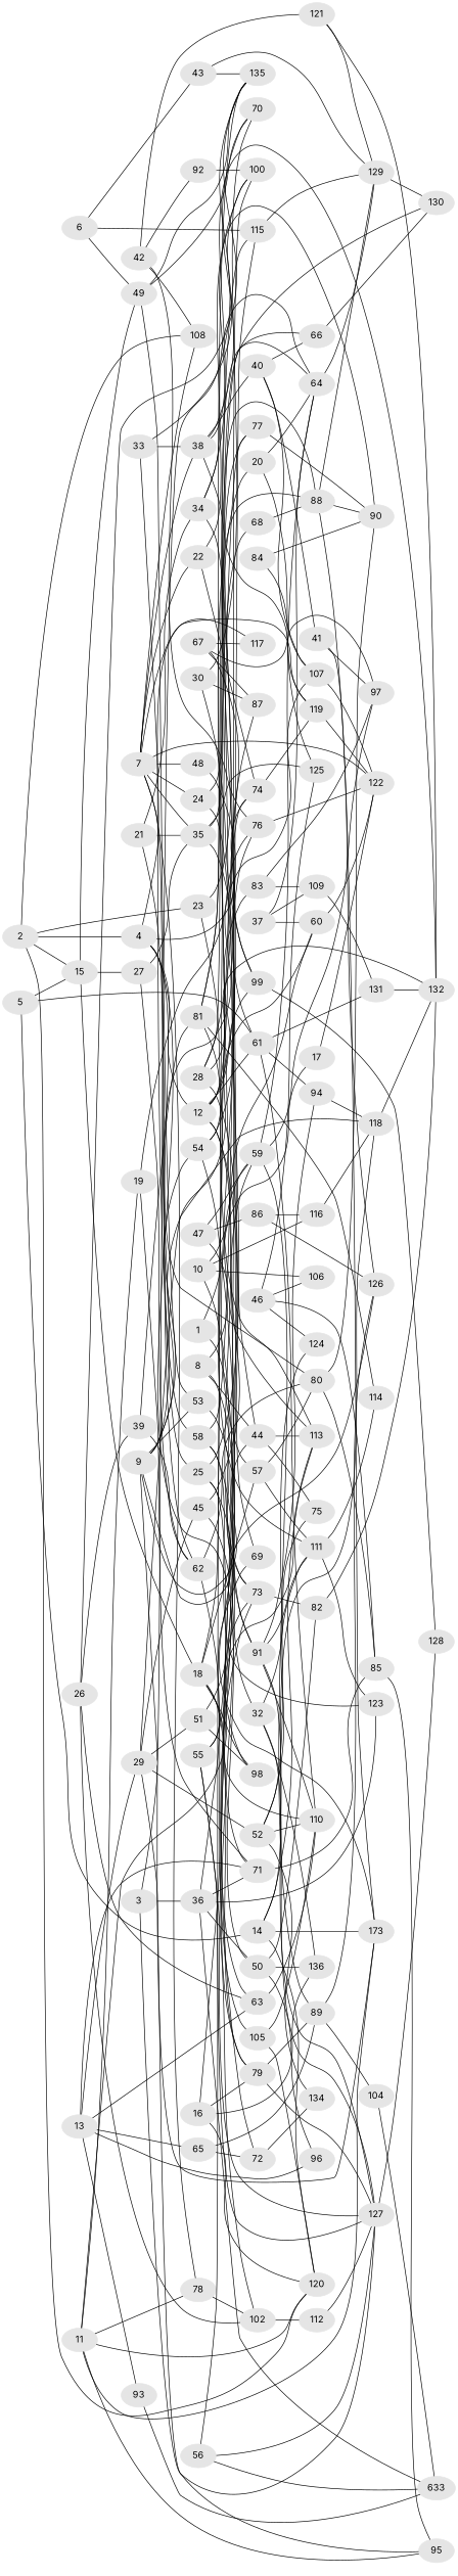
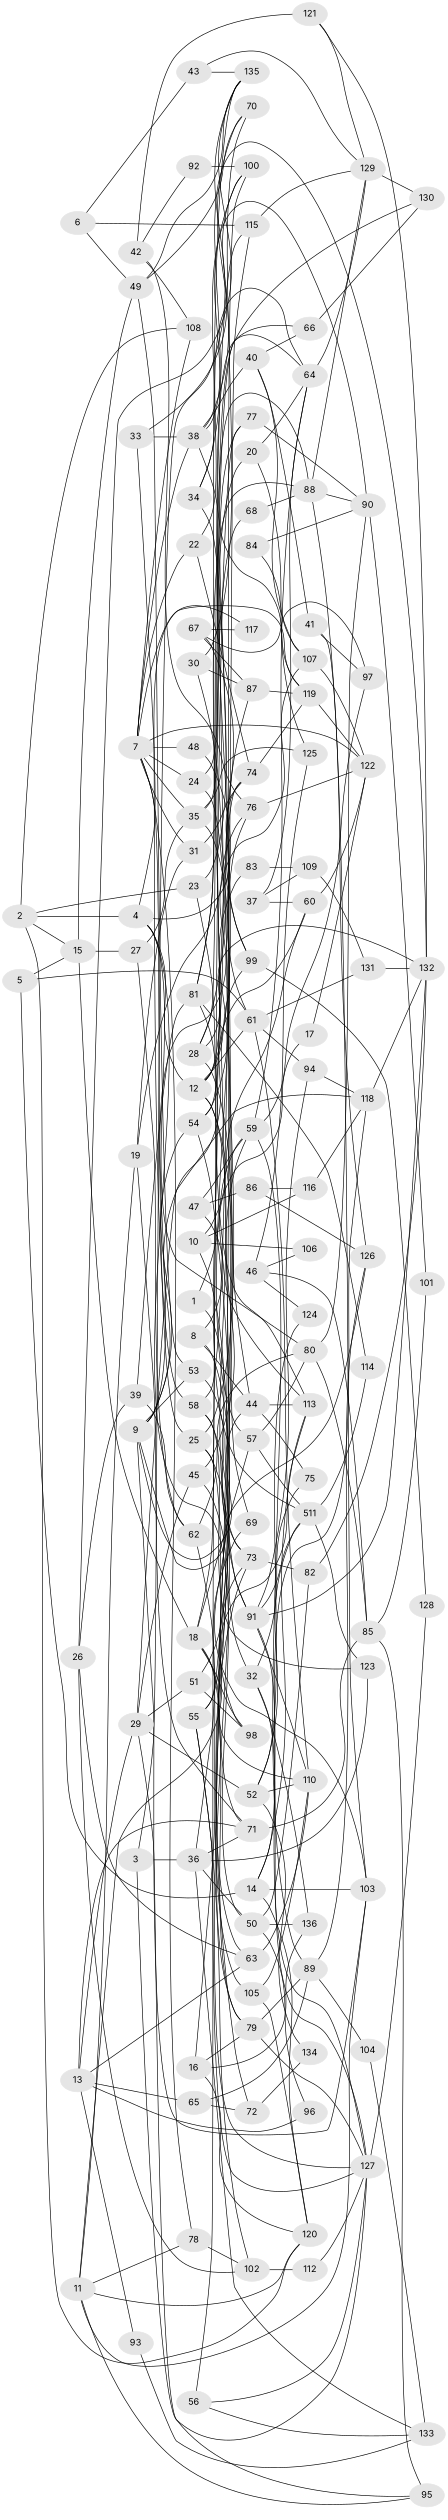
  graph {
    fontname=Inter
    rankdir=LR
    node [color=gray90 fontname=Inter style=filled]
    edge [fontname=Inter]
    1
    59
    71
    64
    97
    89
    85
    2
    4
    15
    23
    108
    120
    12
    50
    74
    80
    119
    49
    18
    27
    113
    77
    3
    36
    127
    135
    69
    123
-   133 [label=633]
+   133
    128
    61
    20
    32
    73
    99
    130
    96
    136
    82
    90
    122
    5
    14
-   103 [label=173]
+   103
    118
    110
    94
    131
    6
    43
    115
    129
    53
    70
    7
    22
    24
    25
+   31
    35
    38
    48
    78
    117
    76
    57
    125
    88
    132
    40
    102
    8
    17
    44
    63
    75
    9
    54
    107
    126
    72
    83
    10
    60
    91
    106
    116
-   111
+   111 [label=511]
    11
    19
    95
    13
    29
    65
    93
    45
    51
    52
    79
    98
    62
    16
-   21
    34
    100
    105
    26
    39
    81
    112
    28
    66
    87
    124
    134
    30
    33
    58
+   101
    37
    109
    41
    114
    42
    92
    121
    46
    47
    86
    55
    68
    56
    104
    67
    84
    1 -- 59
    1 -- 71
    59 -- 64
    59 -- 97
    59 -- 89
    71 -- 85
    64 -- 129
    89 -- 126
    89 -- 104
    85 -- 95
+   85 -- 101
    2 -- 4
    2 -- 15
    2 -- 23
    2 -- 108
    2 -- 120
    4 -- 12
    4 -- 50
    4 -- 74
    4 -- 80
    4 -- 119
    15 -- 49
    15 -- 18
    15 -- 27
    23 -- 113
    23 -- 77
    12 -- 61
    12 -- 20
    12 -- 32
    12 -- 73
    12 -- 99
    12 -- 130
    50 -- 96
    50 -- 136
    50 -- 82
    74 -- 119
    80 -- 85
    80 -- 90
    119 -- 122
    49 -- 135
    49 -- 53
    49 -- 70
    18 -- 77
    18 -- 110
    18 -- 57
    18 -- 79
    18 -- 98
    27 -- 35
    27 -- 62
    77 -- 90
    3 -- 36
    3 -- 127
    3 -- 135
    36 -- 71
    36 -- 50
    36 -- 69
    36 -- 123
    36 -- 133
    127 -- 128
    61 -- 110
    61 -- 94
    61 -- 131
    20 -- 64
    20 -- 125
    32 -- 127
    32 -- 136
    32 -- 75
    73 -- 82
    99 -- 128
    82 -- 132
+   90 -- 101
    5 -- 15
    5 -- 61
    5 -- 14
    14 -- 120
    14 -- 113
    14 -- 103
    14 -- 118
    118 -- 132
    94 -- 118
    131 -- 132
    6 -- 49
    6 -- 43
    6 -- 115
    43 -- 135
    43 -- 129
    115 -- 129
    129 -- 130
    53 -- 73
    7 -- 108
    7 -- 122
    7 -- 22
    7 -- 24
    7 -- 25
+   7 -- 31
    7 -- 35
    7 -- 38
    7 -- 48
    7 -- 78
    7 -- 117
    22 -- 64
    22 -- 74
    24 -- 64
    24 -- 69
    25 -- 127
    25 -- 103
    25 -- 76
+   31 -- 74
    35 -- 57
    35 -- 125
    35 -- 88
    38 -- 119
    38 -- 70
    38 -- 132
    38 -- 40
    48 -- 61
    78 -- 102
    76 -- 122
    57 -- 80
    57 -- 111
    88 -- 90
    88 -- 129
    88 -- 126
    40 -- 107
    40 -- 66
    40 -- 41
    102 -- 112
    8 -- 17
    8 -- 44
    8 -- 63
    17 -- 122
    44 -- 113
    44 -- 75
    63 -- 110
    9 -- 103
    9 -- 118
    9 -- 53
    9 -- 44
    9 -- 54
    9 -- 107
    9 -- 126
    54 -- 88
    54 -- 72
    54 -- 83
    107 -- 122
    72 -- 134
-   83 -- 97
    83 -- 109
    10 -- 60
    10 -- 91
    10 -- 106
    10 -- 116
    60 -- 122
    91 -- 127
    91 -- 110
    91 -- 94
+   91 -- 132
    91 -- 111
    116 -- 118
    111 -- 123
    111 -- 114
    11 -- 120
    11 -- 113
    11 -- 103
    11 -- 78
    11 -- 19
    11 -- 95
    19 -- 71
+   19 -- 31
    19 -- 76
    13 -- 71
    13 -- 96
    13 -- 63
    13 -- 29
    13 -- 65
    13 -- 93
    29 -- 60
    29 -- 95
    29 -- 45
    29 -- 51
    29 -- 52
    65 -- 89
    65 -- 72
    93 -- 133
    45 -- 59
    45 -- 98
    51 -- 73
    51 -- 98
    52 -- 110
    52 -- 111
    52 -- 124
    52 -- 134
    79 -- 89
    79 -- 127
    62 -- 80
    62 -- 105
    16 -- 120
    16 -- 73
    16 -- 136
    16 -- 79
-   21 -- 35
-   21 -- 62
-   21 -- 34
    34 -- 90
    34 -- 44
    34 -- 100
    105 -- 120
    105 -- 110
    26 -- 135
    26 -- 102
    26 -- 63
    26 -- 39
    39 -- 62
    39 -- 81
    81 -- 135
    81 -- 115
    81 -- 111
    81 -- 114
    112 -- 127
    28 -- 132
    28 -- 91
    28 -- 66
    28 -- 87
    66 -- 130
+   87 -- 119
    30 -- 99
    30 -- 70
    30 -- 87
    33 -- 38
    33 -- 100
    33 -- 58
    58 -- 123
    58 -- 115
    58 -- 79
    37 -- 64
    37 -- 60
    37 -- 109
    109 -- 131
    41 -- 97
    41 -- 103
    42 -- 108
    42 -- 76
    42 -- 92
    42 -- 121
    92 -- 100
    121 -- 129
    121 -- 132
    46 -- 85
    46 -- 125
    46 -- 106
    46 -- 124
    47 -- 59
    47 -- 113
    47 -- 86
    86 -- 126
    86 -- 116
    55 -- 127
    55 -- 102
    55 -- 100
    55 -- 68
    68 -- 88
    56 -- 74
    56 -- 127
    56 -- 133
    104 -- 133
    67 -- 97
    67 -- 99
    67 -- 117
    67 -- 87
    84 -- 90
    84 -- 107
  }
